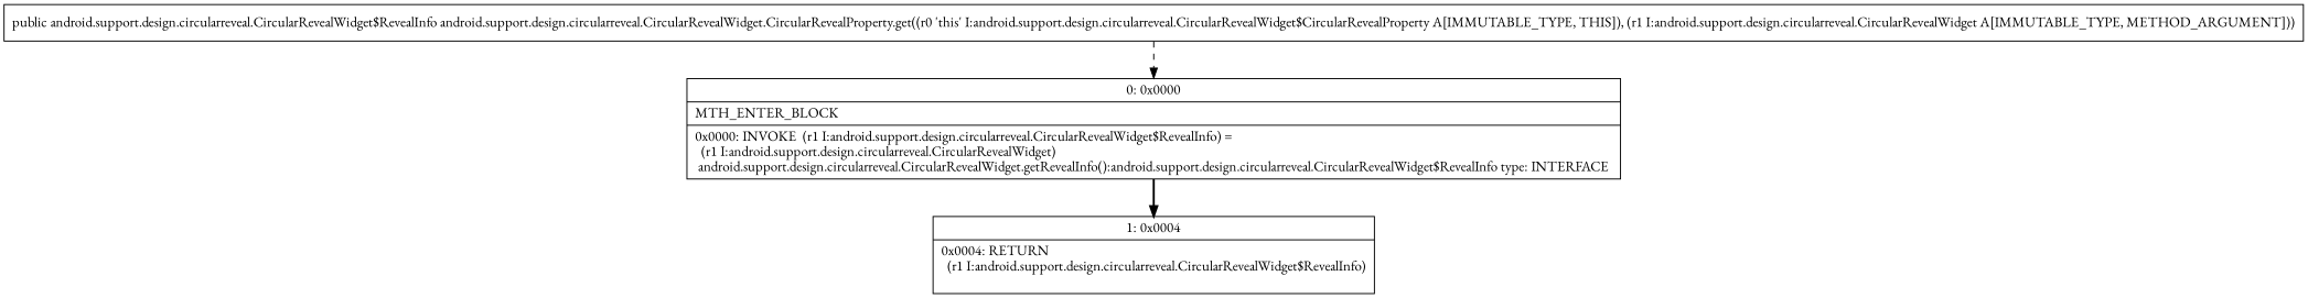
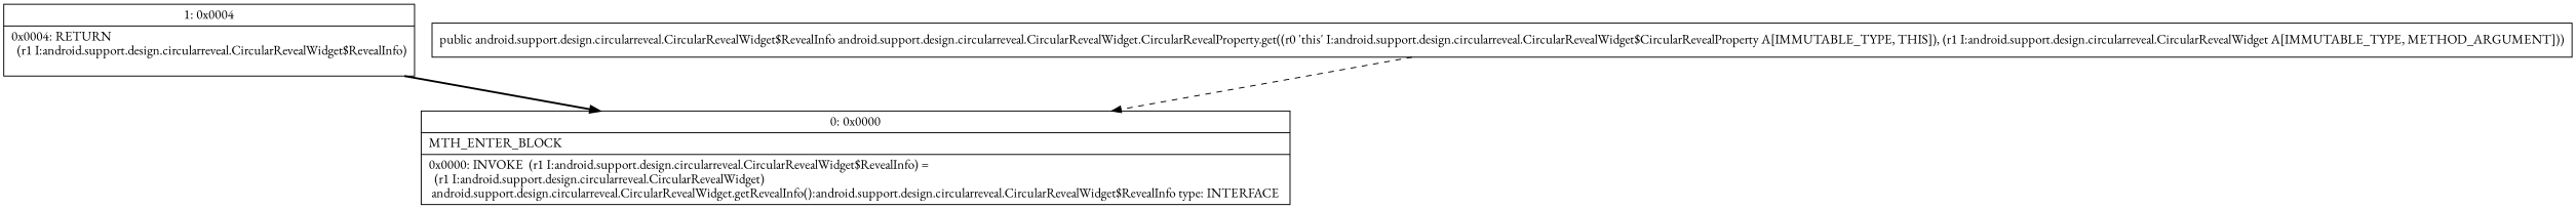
  digraph {
    fontname="EB Garamond"
    node [shape=record fontname="EB Garamond"]
    edge [fontname="EB Garamond"]
    n1 [label="{0\:\ 0x0000|MTH_ENTER_BLOCK\l|0x0000: INVOKE  (r1 I:android.support.design.circularreveal.CircularRevealWidget$RevealInfo) = \l  (r1 I:android.support.design.circularreveal.CircularRevealWidget)\l android.support.design.circularreveal.CircularRevealWidget.getRevealInfo():android.support.design.circularreveal.CircularRevealWidget$RevealInfo type: INTERFACE \l}"]
    n2 [label="{1\:\ 0x0004|0x0004: RETURN  \l  (r1 I:android.support.design.circularreveal.CircularRevealWidget$RevealInfo)\l \l}"]
    n3 [label="{public android.support.design.circularreveal.CircularRevealWidget$RevealInfo android.support.design.circularreveal.CircularRevealWidget.CircularRevealProperty.get((r0 'this' I:android.support.design.circularreveal.CircularRevealWidget$CircularRevealProperty A[IMMUTABLE_TYPE, THIS]), (r1 I:android.support.design.circularreveal.CircularRevealWidget A[IMMUTABLE_TYPE, METHOD_ARGUMENT])) }"]
-   n1 -> n2 [style=bold]
+   n2 -> n1 [style=bold]
    n3 -> n1 [style=dashed]
  }
